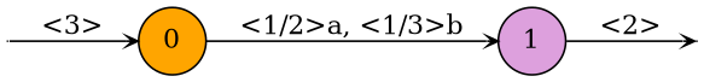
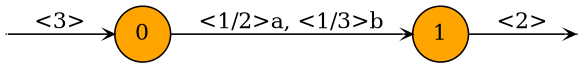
  digraph {
    rankdir=LR
    vcsn_context="lal_char(abc), q"
    node [shape=point style=filled fillcolor=plum]
    edge [arrowhead=vee arrowsize=.6]
    I0 [width=0]
    F1 [width=0]
    0 [shape=circle style="rounded,filled" width=0.5 fillcolor=orange]
-   1 [shape=circle style="rounded,filled" width=0.5]
+   1 [shape=circle style="rounded,filled" width=0.5 fillcolor=orange]
    subgraph sub_1 {
      I0
      F1
    }
    subgraph sub_2 {
      0
      1
    }
    I0 -> 0 [label="<3>"]
    0 -> 1 [label="<1/2>a, <1/3>b"]
    1 -> F1 [label="<2>"]
  }
